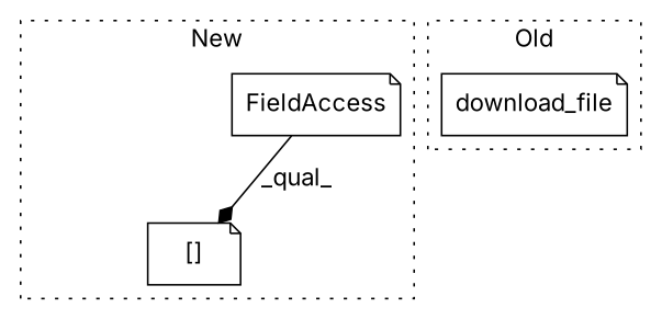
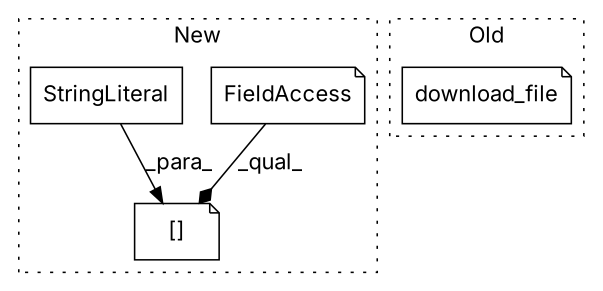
  digraph {
    fontname=Inter
    node [shape=note fontname=Inter]
    edge [fontname=Inter]
    n1 [a=2 l="23,1" label="[]" s="12354,12390"]
    n2 [a=22 l=22 label=FieldAccess s=12354]
+   n3 [a=45 l=13 label=StringLiteral s=12377 shape=box]
    n4 [a=32 l="14,1" label=download_file s="12667,12691"]
    subgraph cluster_1 {
      label=New
      style=dotted
      n1
      n2
+     n3
    }
    subgraph cluster_2 {
      label=Old
      style=dotted
      n4
    }
    n2 -> n1 [label=_qual_ arrowhead=diamond]
+   n3 -> n1 [label=_para_ arrowhead=normal]
  }
